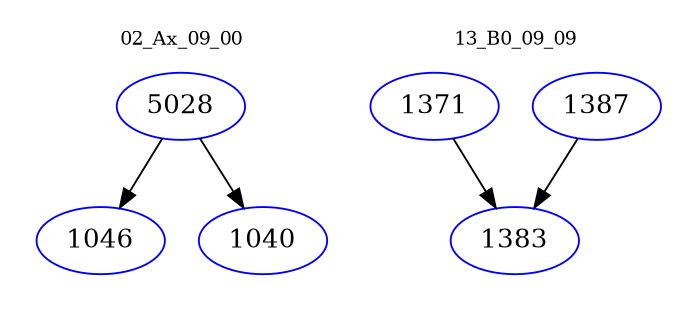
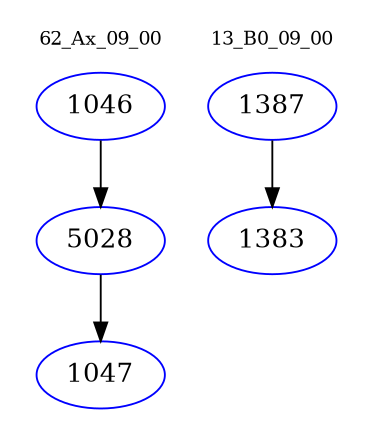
  digraph {
    fontname="DejaVu Serif"
    node [color=blue fontname="DejaVu Serif"]
    edge [color=black fontname="DejaVu Serif"]
    n1 [label=1046]
    n2 [label=5028]
-   n3 [label=1040]
+   n3 [label=1047]
    n4 [label=1387]
-   n5 [label=1371]
    n6 [label=1383]
    subgraph cluster_1 {
      color=white
      fontsize=10
-     label="02_Ax_09_00"
+     label="62_Ax_09_00"
      n1
      n2
      n3
    }
    subgraph cluster_2 {
      color=white
      fontsize=10
-     label="13_B0_09_09"
+     label="13_B0_09_00"
      n4
-     n5
      n6
    }
-   n2 -> n1
+   n1 -> n2
    n2 -> n3
    n4 -> n6
-   n5 -> n6
  }
